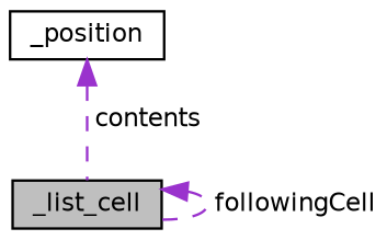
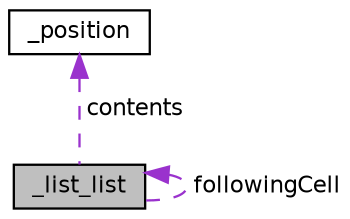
  digraph {
    fontname="DejaVu Sans"
    node [color=black fontname="DejaVu Sans" fontsize=10 shape=record style=filled]
    edge [color=darkorchid3 dir=back fontname="DejaVu Sans" fontsize=10 labelfontname=Helvetica labelfontsize=10 style=dashed]
-   n1 [fillcolor=grey75 fontcolor=black height=0.2 label=_list_cell width=0.4]
+   n1 [fillcolor=grey75 fontcolor=black height=0.2 label=_list_list width=0.4]
    n2 [fillcolor=white height=0.2 label=_position width=0.4]
    n1 -> n1 [label=" followingCell"]
    n2 -> n1 [label=" contents"]
  }
